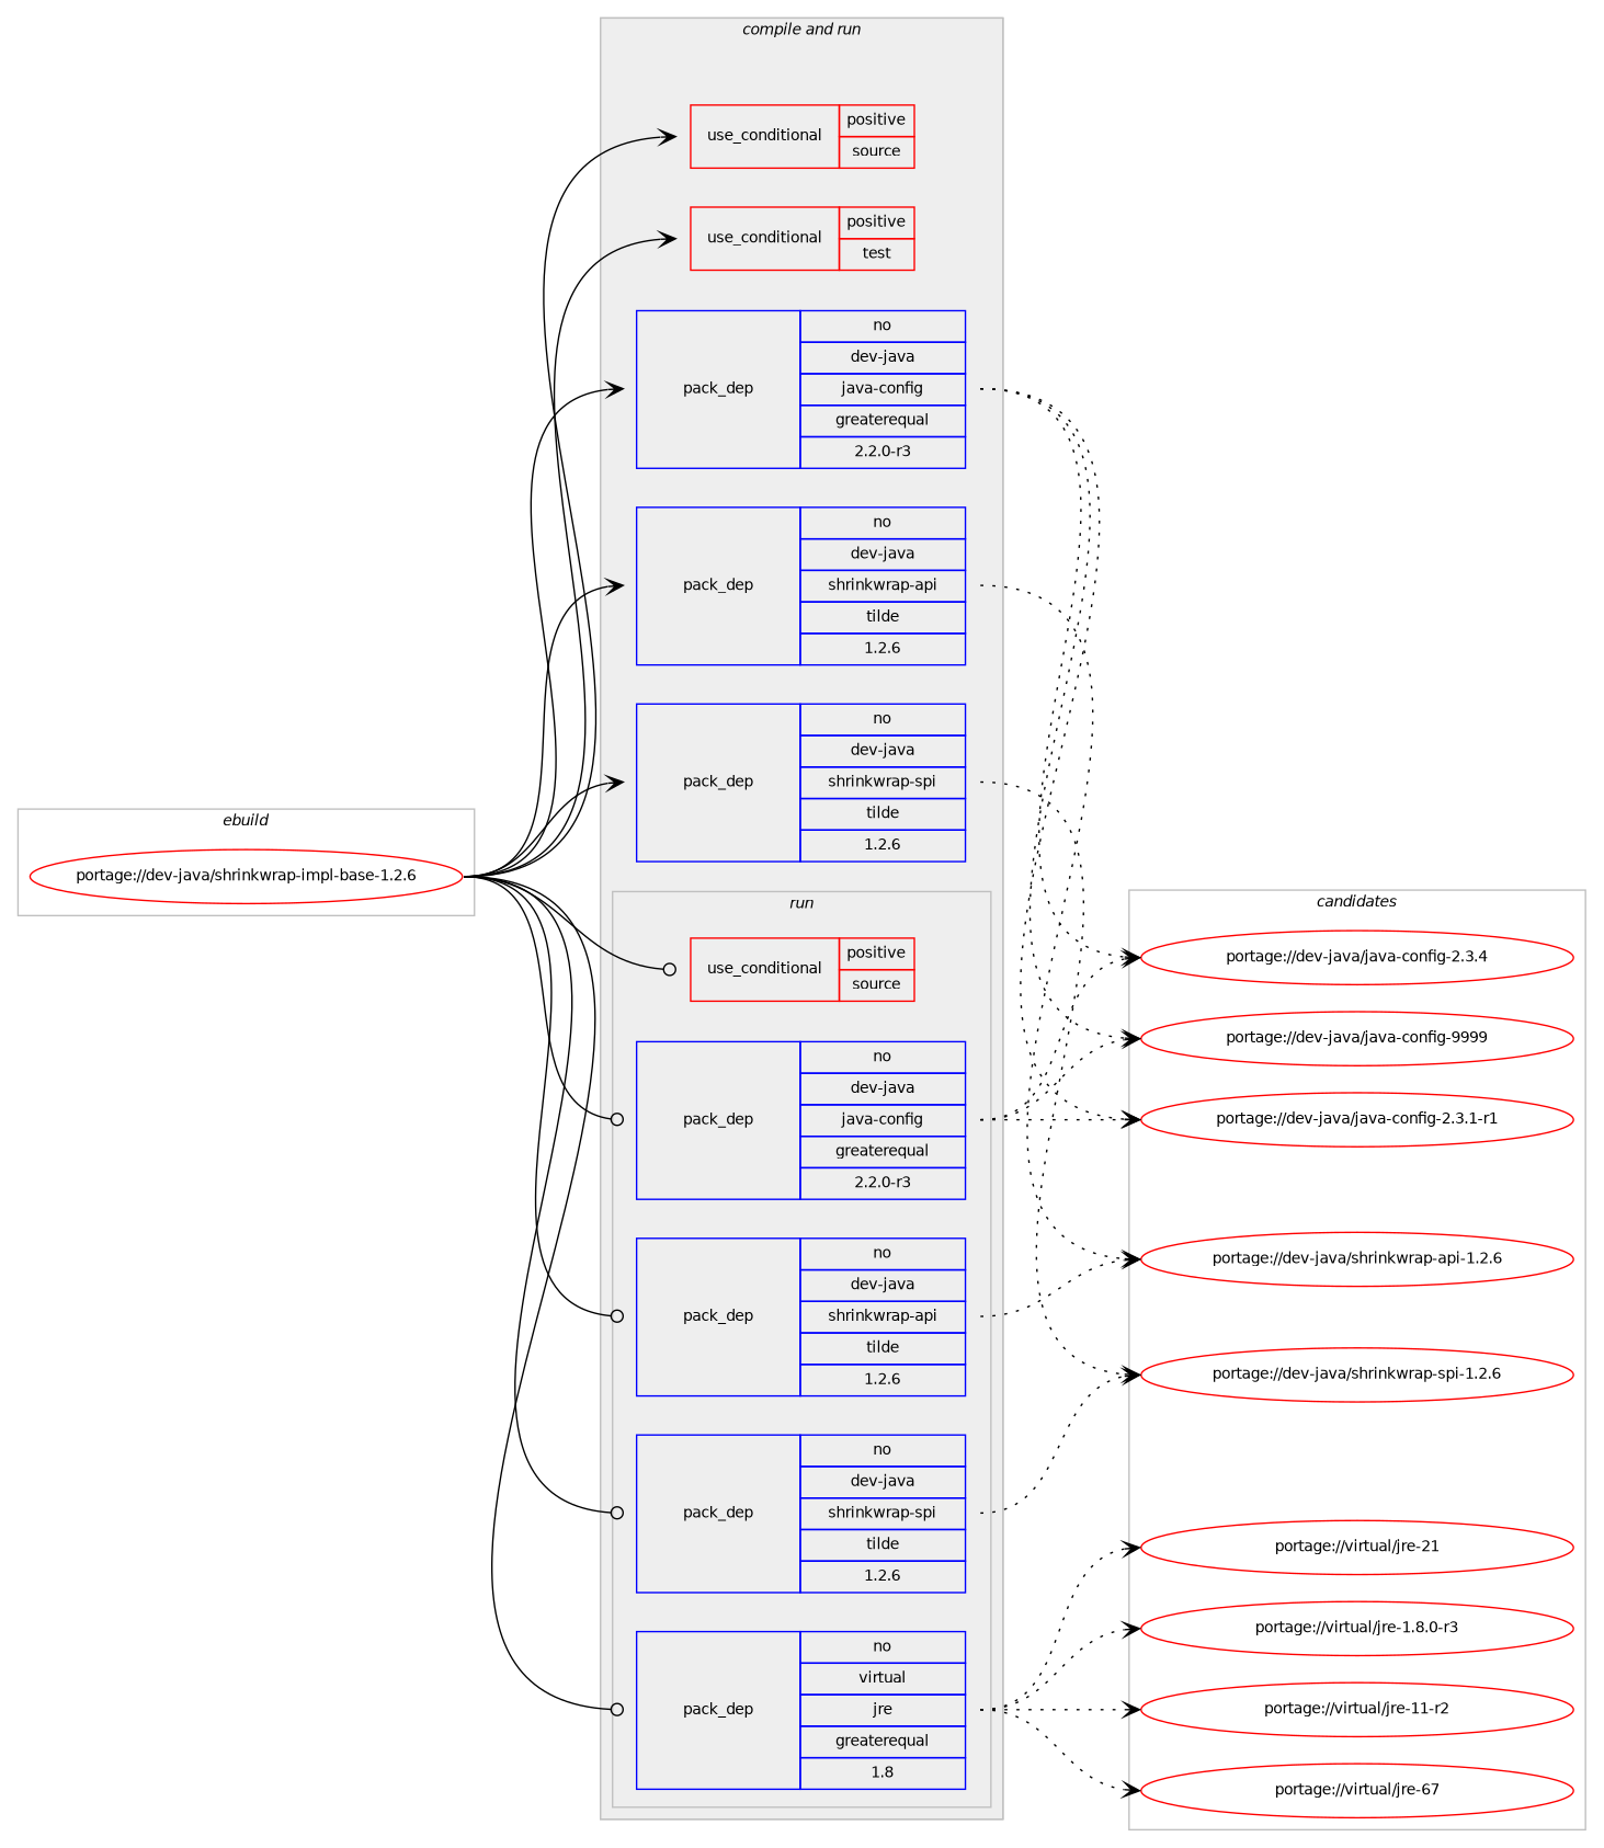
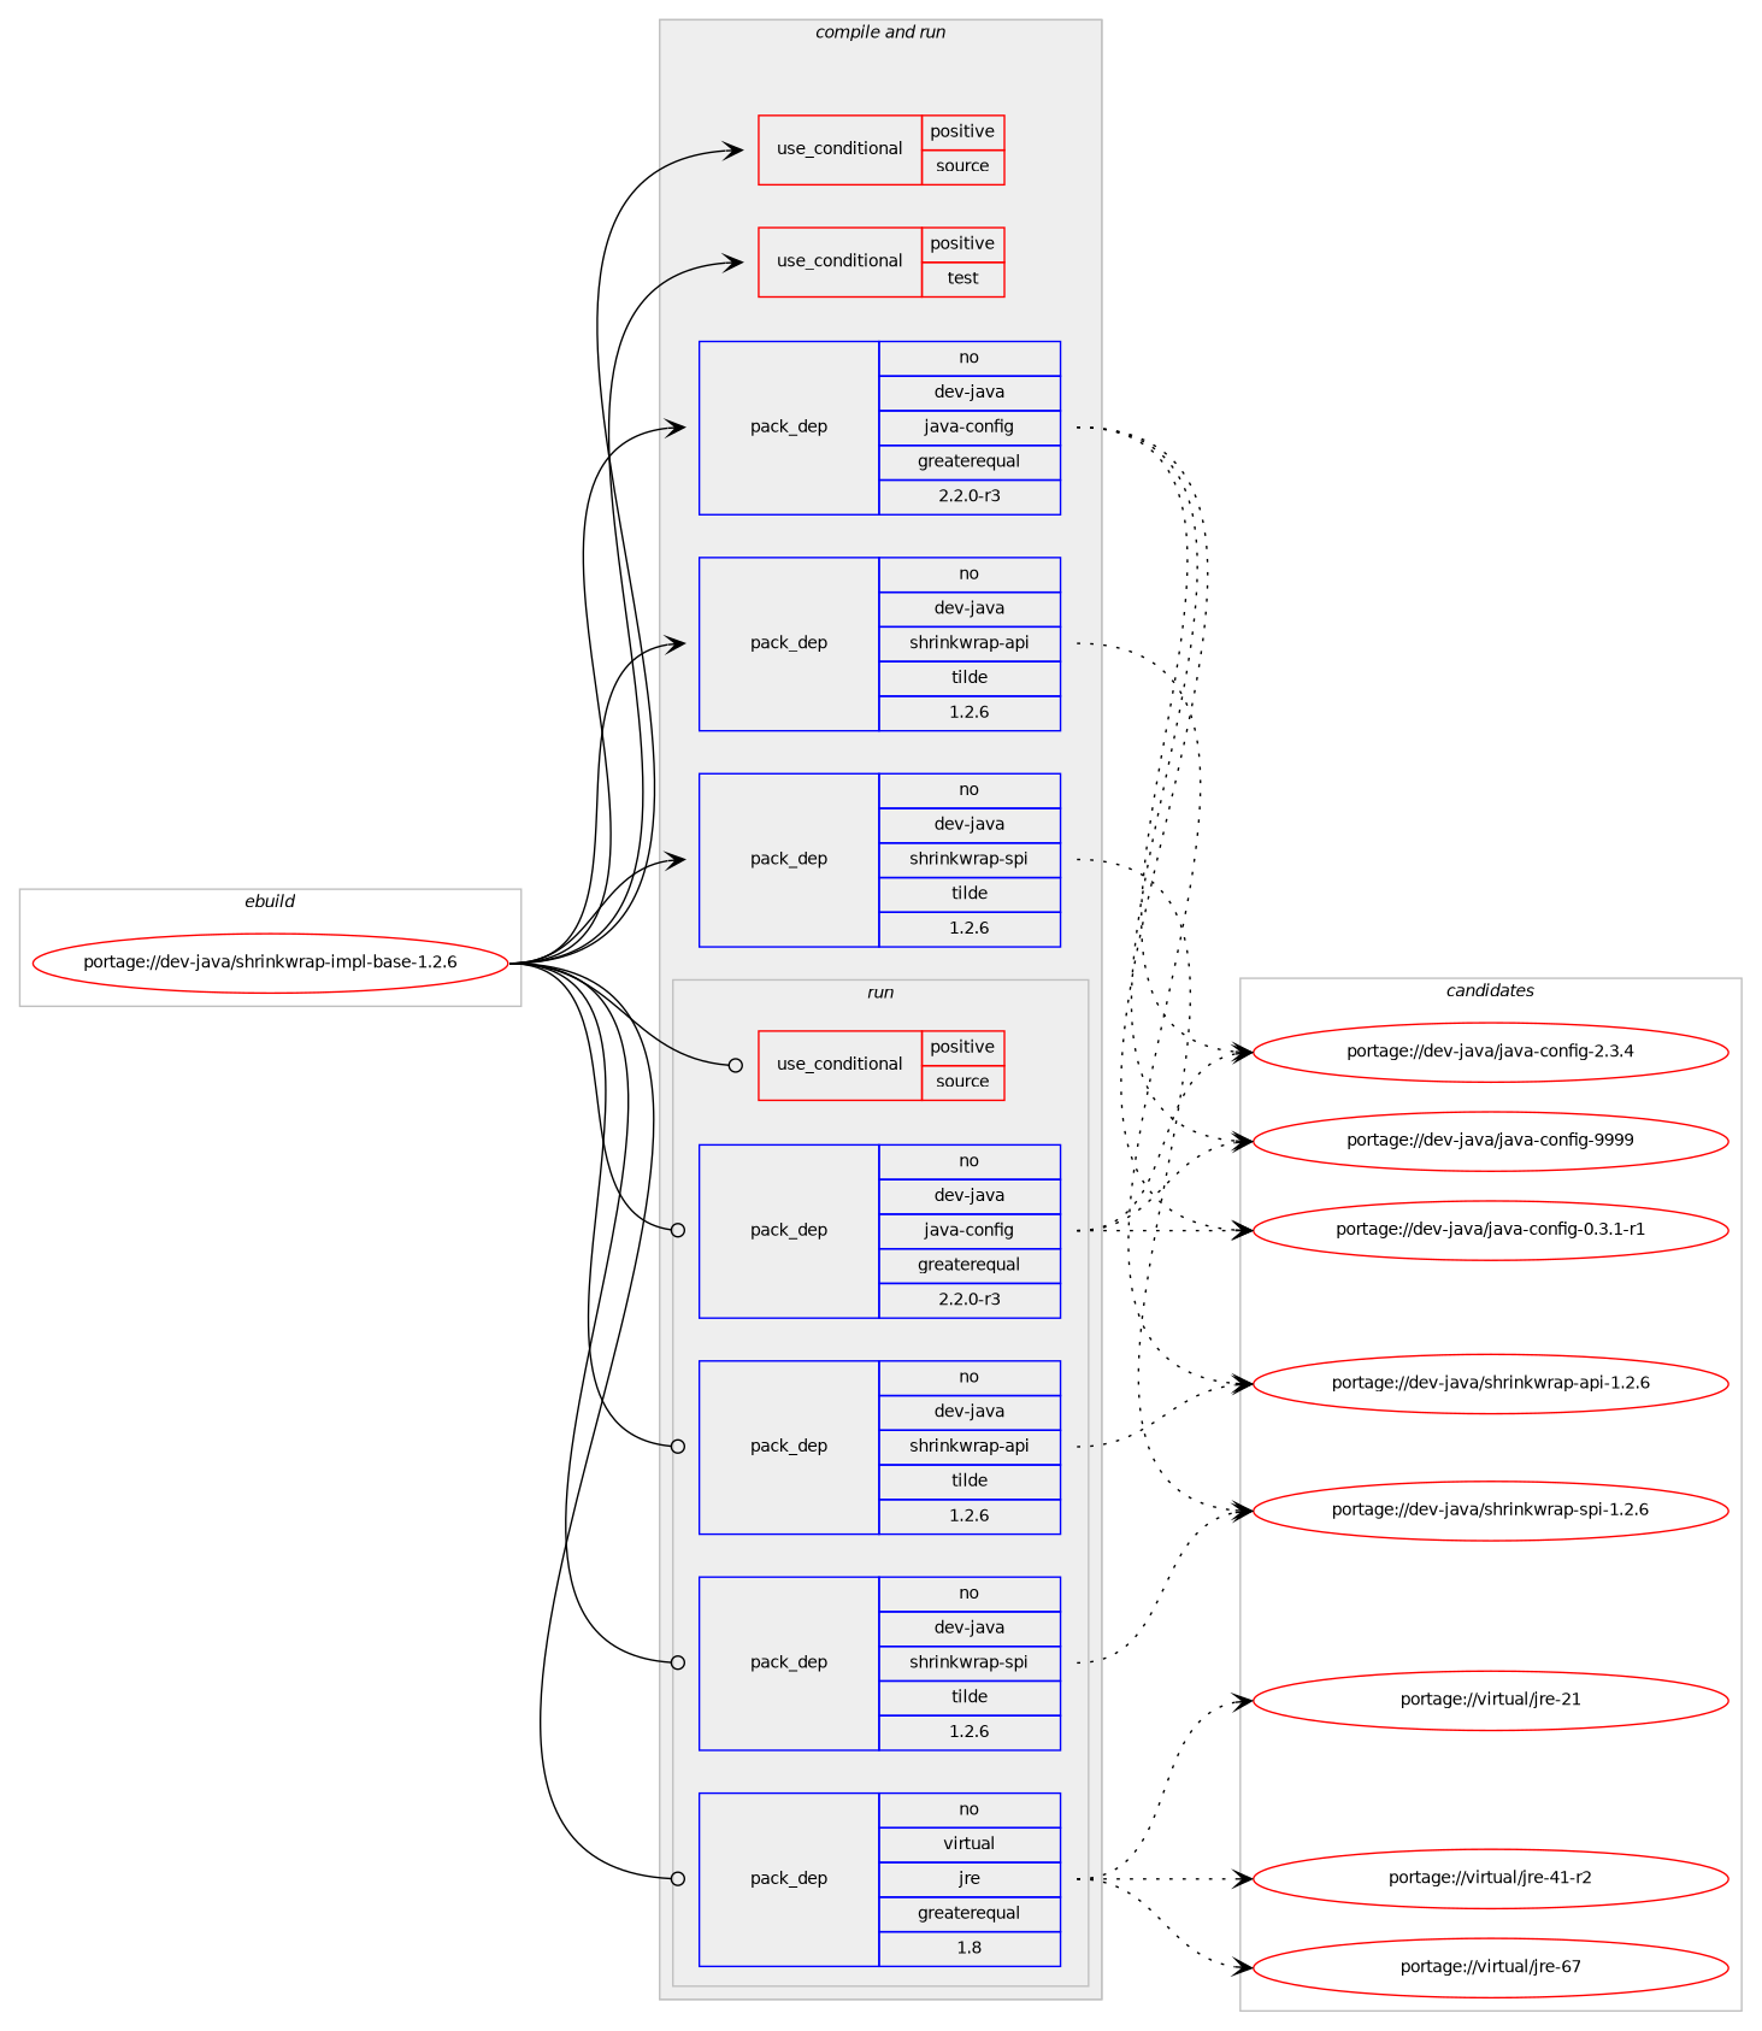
  digraph {
    compound=true
    concentrate=true
    fontname=Helvetica
    fontsize=10
    newrank=true
    rankdir=LR
    ranksep=1.5
    node [color=red fontname=Helvetica fontsize=10]
    edge [arrowhead=vee headport=w style=dotted tailport=e weight=100]
    n1 [label="portage://dev-java/shrinkwrap-impl-base-1.2.6" width=4]
    n2 [label=<<TABLE BORDER="0" CELLBORDER="1" CELLSPACING="0" CELLPADDING="4"><TR><TD ROWSPAN="3" CELLPADDING="10">use_conditional</TD></TR><TR><TD>positive</TD></TR><TR><TD>source</TD></TR></TABLE>> shape=none]
    n3 [label=<<TABLE BORDER="0" CELLBORDER="1" CELLSPACING="0" CELLPADDING="4"><TR><TD ROWSPAN="3" CELLPADDING="10">use_conditional</TD></TR><TR><TD>positive</TD></TR><TR><TD>test</TD></TR></TABLE>> shape=none]
    n4 [color=blue label=<<TABLE BORDER="0" CELLBORDER="1" CELLSPACING="0" CELLPADDING="4" WIDTH="220"><TR><TD ROWSPAN="6" CELLPADDING="30">pack_dep</TD></TR><TR><TD WIDTH="110">no</TD></TR><TR><TD>dev-java</TD></TR><TR><TD>java-config</TD></TR><TR><TD>greaterequal</TD></TR><TR><TD>2.2.0-r3</TD></TR></TABLE>> shape=none]
    n5 [color=blue label=<<TABLE BORDER="0" CELLBORDER="1" CELLSPACING="0" CELLPADDING="4" WIDTH="220"><TR><TD ROWSPAN="6" CELLPADDING="30">pack_dep</TD></TR><TR><TD WIDTH="110">no</TD></TR><TR><TD>dev-java</TD></TR><TR><TD>shrinkwrap-api</TD></TR><TR><TD>tilde</TD></TR><TR><TD>1.2.6</TD></TR></TABLE>> shape=none]
    n6 [color=blue label=<<TABLE BORDER="0" CELLBORDER="1" CELLSPACING="0" CELLPADDING="4" WIDTH="220"><TR><TD ROWSPAN="6" CELLPADDING="30">pack_dep</TD></TR><TR><TD WIDTH="110">no</TD></TR><TR><TD>dev-java</TD></TR><TR><TD>shrinkwrap-spi</TD></TR><TR><TD>tilde</TD></TR><TR><TD>1.2.6</TD></TR></TABLE>> shape=none]
    n7 [label=<<TABLE BORDER="0" CELLBORDER="1" CELLSPACING="0" CELLPADDING="4"><TR><TD ROWSPAN="3" CELLPADDING="10">use_conditional</TD></TR><TR><TD>positive</TD></TR><TR><TD>source</TD></TR></TABLE>> shape=none]
    n8 [color=blue label=<<TABLE BORDER="0" CELLBORDER="1" CELLSPACING="0" CELLPADDING="4" WIDTH="220"><TR><TD ROWSPAN="6" CELLPADDING="30">pack_dep</TD></TR><TR><TD WIDTH="110">no</TD></TR><TR><TD>dev-java</TD></TR><TR><TD>java-config</TD></TR><TR><TD>greaterequal</TD></TR><TR><TD>2.2.0-r3</TD></TR></TABLE>> shape=none]
    n9 [color=blue label=<<TABLE BORDER="0" CELLBORDER="1" CELLSPACING="0" CELLPADDING="4" WIDTH="220"><TR><TD ROWSPAN="6" CELLPADDING="30">pack_dep</TD></TR><TR><TD WIDTH="110">no</TD></TR><TR><TD>dev-java</TD></TR><TR><TD>shrinkwrap-api</TD></TR><TR><TD>tilde</TD></TR><TR><TD>1.2.6</TD></TR></TABLE>> shape=none]
    n10 [color=blue label=<<TABLE BORDER="0" CELLBORDER="1" CELLSPACING="0" CELLPADDING="4" WIDTH="220"><TR><TD ROWSPAN="6" CELLPADDING="30">pack_dep</TD></TR><TR><TD WIDTH="110">no</TD></TR><TR><TD>dev-java</TD></TR><TR><TD>shrinkwrap-spi</TD></TR><TR><TD>tilde</TD></TR><TR><TD>1.2.6</TD></TR></TABLE>> shape=none]
    n11 [color=blue label=<<TABLE BORDER="0" CELLBORDER="1" CELLSPACING="0" CELLPADDING="4" WIDTH="220"><TR><TD ROWSPAN="6" CELLPADDING="30">pack_dep</TD></TR><TR><TD WIDTH="110">no</TD></TR><TR><TD>virtual</TD></TR><TR><TD>jre</TD></TR><TR><TD>greaterequal</TD></TR><TR><TD>1.8</TD></TR></TABLE>> shape=none]
    n12 [label="portage://dev-java/shrinkwrap-api-1.2.6" width=4]
-   n13 [label="portage://dev-java/java-config-2.3.1-r1" width=4]
+   n13 [label="portage://dev-java/java-config-0.3.1-r1" width=4]
    n14 [label="portage://dev-java/java-config-2.3.4" width=4]
    n15 [label="portage://dev-java/java-config-9999" width=4]
    n16 [label="portage://dev-java/shrinkwrap-spi-1.2.6" width=4]
-   n17 [label="portage://virtual/jre-1.8.0-r3" width=4]
-   n18 [label="portage://virtual/jre-11-r2" width=4]
+   n18 [label="portage://virtual/jre-41-r2" width=4]
    n19 [label="portage://virtual/jre-67" width=4]
    n20 [label="portage://virtual/jre-21" width=4]
    subgraph cluster_1 {
      color=gray
      label=<<i>ebuild</i>>
      rank=same
      n1
    }
    subgraph cluster_2 {
      color=gray
      label=<<i>dependencies</i>>
      subgraph cluster_3 {
        color=gray
        fillcolor="#eeeeee"
        label=<<i>compile</i>>
        style=filled
        subgraph sub_4 {
          color=gray
          fillcolor="#eeeeee"
          label=<<i>compile</i>>
          style=filled
          n2
        }
        subgraph sub_5 {
          color=gray
          fillcolor="#eeeeee"
          label=<<i>compile</i>>
          style=filled
          n3
        }
        subgraph sub_6 {
          color=gray
          fillcolor="#eeeeee"
          label=<<i>compile</i>>
          style=filled
          n4
        }
        subgraph sub_7 {
          color=gray
          fillcolor="#eeeeee"
          label=<<i>compile</i>>
          style=filled
          n5
        }
        subgraph sub_8 {
          color=gray
          fillcolor="#eeeeee"
          label=<<i>compile</i>>
          style=filled
          n6
        }
      }
      subgraph cluster_9 {
        color=gray
        fillcolor="#eeeeee"
        label=<<i>compile and run</i>>
        style=filled
      }
      subgraph cluster_10 {
        color=gray
        fillcolor="#eeeeee"
        label=<<i>run</i>>
        style=filled
        subgraph sub_11 {
          color=gray
          fillcolor="#eeeeee"
          label=<<i>run</i>>
          style=filled
          n7
        }
        subgraph sub_12 {
          color=gray
          fillcolor="#eeeeee"
          label=<<i>run</i>>
          style=filled
          n8
        }
        subgraph sub_13 {
          color=gray
          fillcolor="#eeeeee"
          label=<<i>run</i>>
          style=filled
          n9
        }
        subgraph sub_14 {
          color=gray
          fillcolor="#eeeeee"
          label=<<i>run</i>>
          style=filled
          n10
        }
        subgraph sub_15 {
          color=gray
          fillcolor="#eeeeee"
          label=<<i>run</i>>
          style=filled
          n11
        }
      }
    }
    subgraph cluster_16 {
      color=gray
      label=<<i>candidates</i>>
      rank=same
      subgraph sub_17 {
        color=black
        label=<<i>candidates</i>>
        nodesep=1
        rank=same
        n12
      }
      subgraph sub_18 {
        color=black
        label=<<i>candidates</i>>
        nodesep=1
        rank=same
        n13
        n14
        n15
      }
      subgraph sub_19 {
        color=black
        label=<<i>candidates</i>>
        nodesep=1
        rank=same
        n16
      }
      subgraph sub_20 {
        color=black
        label=<<i>candidates</i>>
        nodesep=1
        rank=same
        n13
        n14
        n15
      }
      subgraph sub_21 {
        color=black
        label=<<i>candidates</i>>
        nodesep=1
        rank=same
        n12
      }
      subgraph sub_22 {
        color=black
        label=<<i>candidates</i>>
        nodesep=1
        rank=same
        n16
      }
      subgraph sub_23 {
        color=black
        label=<<i>candidates</i>>
        nodesep=1
        rank=same
-       n17
        n18
        n19
        n20
      }
    }
    n1 -> n2 [style=solid weight=20]
    n1 -> n3 [style=solid weight=20]
    n1 -> n4 [style=solid weight=20]
    n1 -> n5 [style=solid weight=20]
    n1 -> n6 [style=solid weight=20]
    n1 -> n7 [arrowhead=odot style=solid weight=20]
    n1 -> n8 [arrowhead=odot style=solid weight=20]
    n1 -> n9 [arrowhead=odot style=solid weight=20]
    n1 -> n10 [arrowhead=odot style=solid weight=20]
    n1 -> n11 [arrowhead=odot style=solid weight=20]
    n4 -> n13
    n4 -> n14
    n4 -> n15
    n5 -> n12
    n6 -> n16
    n8 -> n13
    n8 -> n14
    n8 -> n15
    n9 -> n12
    n10 -> n16
-   n11 -> n17
    n11 -> n18
    n11 -> n19
    n11 -> n20
  }
